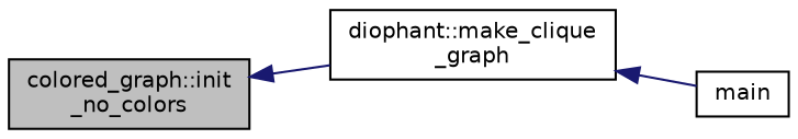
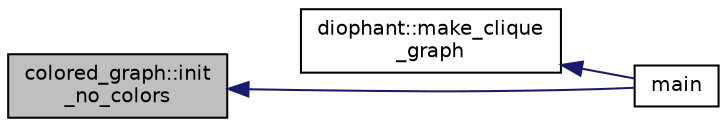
  digraph {
    rankdir=LR
    node [color=black fillcolor=white fontname=Helvetica fontsize=10 shape=record style=filled]
    edge [color=midnightblue dir=back fontname=Helvetica fontsize=10 labelfontname=Helvetica labelfontsize=10 style=solid]
    n1 [fillcolor=grey75 fontcolor=black height=0.2 label="colored_graph::init\l_no_colors" width=0.4]
    n2 [height=0.2 label="diophant::make_clique\l_graph" width=0.4]
    n3 [height=0.2 label=main width=0.4]
-   n1 -> n2
+   n1 -> n3
    n2 -> n3
  }
